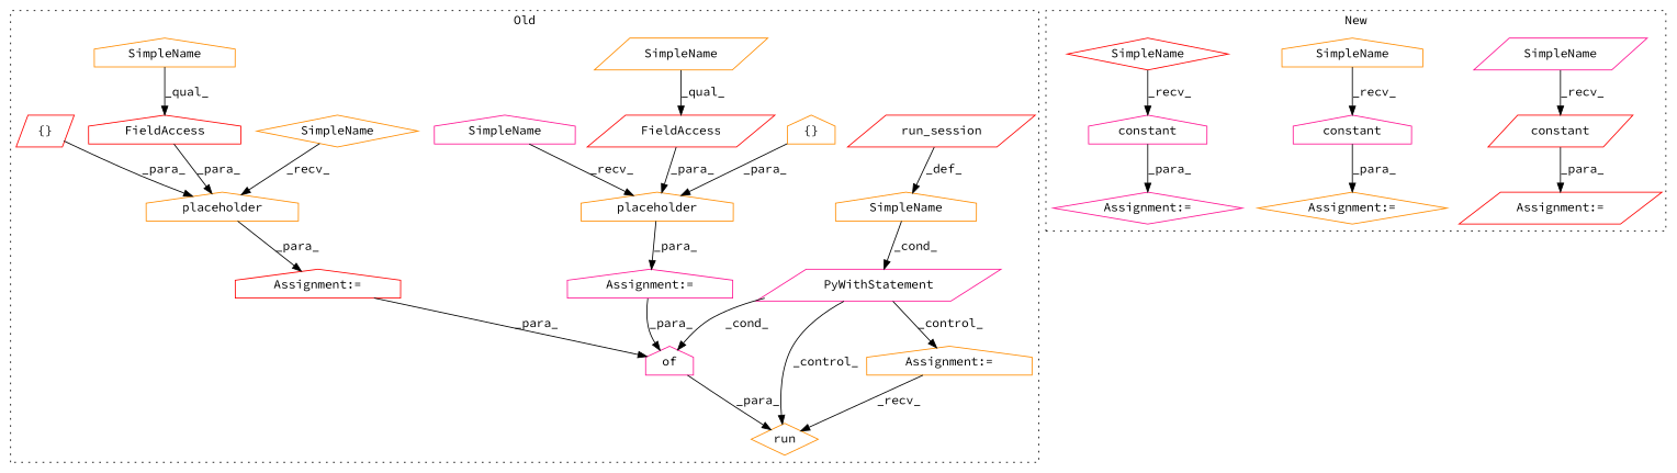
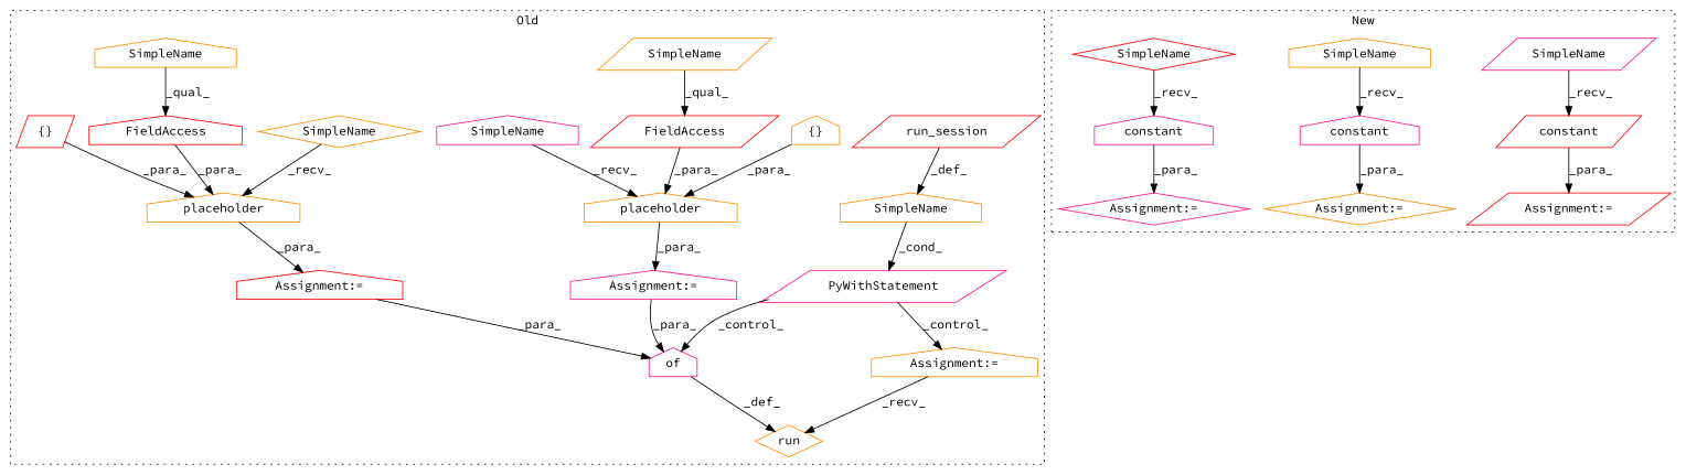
  digraph {
    fontname="Source Code Pro"
    node [a=32 color=darkorange fontname="Source Code Pro" l=10 s=8265 shape=house]
    edge [fontname="Source Code Pro"]
    n1 [a=4 l="1,1" label="{}" s="8293,8316"]
    n2 [a=7 color=deeppink l=1 label="Assignment:=" s=8241]
    n3 [color=deeppink l="3,1" label=of s="9910,9984"]
    n4 [a=42 label=SimpleName l="" s=""]
    n5 [a=104 color=deeppink l="10,2" label=PyWithStatement s="9532,9561" shape=parallelogram]
    n6 [l="12,1" label=placeholder s="8253,8317"]
    n7 [color=red l=14 label=run_session s=9547 shape=parallelogram]
    n8 [a=7 l=7 label="Assignment:=" s=9575]
    n9 [a=22 color=red l=18 label=FieldAccess shape=parallelogram]
    n10 [a=22 color=red l=18 label=FieldAccess s=8171]
    n11 [a=4 color=red l="1,1" label="{}" s="8199,8222" shape=parallelogram]
    n12 [l="12,1" label=placeholder s="8159,8223"]
    n13 [a=7 color=red l=1 label="Assignment:=" s=8147]
    n14 [l="4,1" label=run s="9894,9985" shape=diamond]
    n15 [a=42 color=deeppink label=SimpleName s=8242]
    n16 [a=42 label=SimpleName shape=parallelogram]
    n17 [a=42 label=SimpleName s=8148 shape=diamond]
    n18 [a=42 label=SimpleName s=8171]
    n19 [color=red l="9,1" label=constant s="8158,8183" shape=parallelogram]
    n20 [a=7 color=red l=1 label="Assignment:=" s=8146 shape=parallelogram]
    n21 [color=deeppink l="9,1" label=constant s="8105,8128"]
    n22 [a=7 color=deeppink l=1 label="Assignment:=" s=8093 shape=diamond]
    n23 [color=deeppink l="9,1" label=constant s="8058,8077"]
    n24 [a=7 l=1 label="Assignment:=" s=8046 shape=diamond]
    n25 [a=42 color=deeppink label=SimpleName s=8147 shape=parallelogram]
    n26 [a=42 label=SimpleName s=8047]
    n27 [a=42 color=red label=SimpleName s=8094 shape=diamond]
    subgraph cluster_1 {
      label=Old
      style=dotted
      n1
      n2
      n3
      n4
      n5
      n6
      n7
      n8
      n9
      n10
      n11
      n12
      n13
      n14
      n15
      n16
      n17
      n18
    }
    subgraph cluster_2 {
      label=New
      style=dotted
      n19
      n20
      n21
      n22
      n23
      n24
      n25
      n26
      n27
    }
    n1 -> n6 [label=_para_]
    n2 -> n3 [label=_para_]
-   n3 -> n14 [label=_para_]
+   n3 -> n14 [label=_def_]
    n4 -> n5 [label=_cond_]
-   n5 -> n3 [label=_cond_]
+   n5 -> n3 [label=_control_]
    n5 -> n8 [label=_control_]
-   n5 -> n14 [label=_control_]
    n6 -> n2 [label=_para_]
    n7 -> n4 [label=_def_]
    n8 -> n14 [label=_recv_]
    n9 -> n6 [label=_para_]
    n10 -> n12 [label=_para_]
    n11 -> n12 [label=_para_]
    n12 -> n13 [label=_para_]
    n13 -> n3 [label=_para_]
    n15 -> n6 [label=_recv_]
    n16 -> n9 [label=_qual_]
    n17 -> n12 [label=_recv_]
    n18 -> n10 [label=_qual_]
    n19 -> n20 [label=_para_]
    n21 -> n22 [label=_para_]
    n23 -> n24 [label=_para_]
    n25 -> n19 [label=_recv_]
    n26 -> n23 [label=_recv_]
    n27 -> n21 [label=_recv_]
  }
